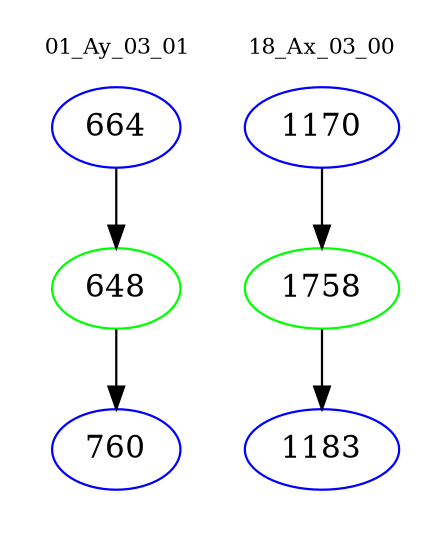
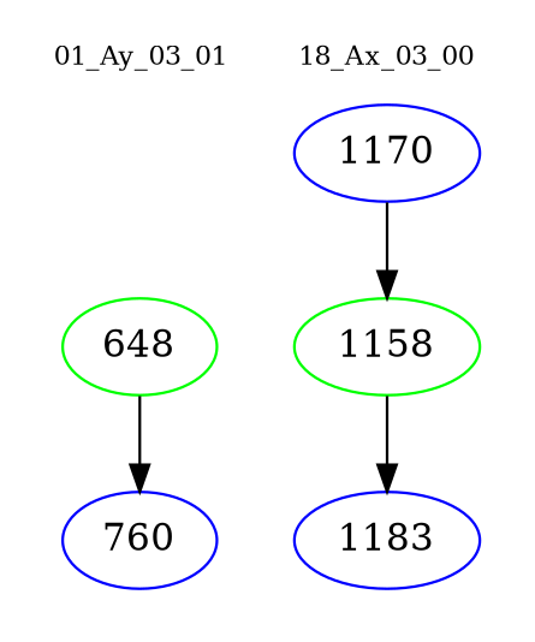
  digraph {
    node [color=blue]
    edge [color=black]
-   n1 [label=664]
    n2 [color=green label=648]
    n3 [label=760]
    n4 [label=1170]
-   n5 [color=green label=1758]
+   n5 [color=green label=1158]
    n6 [label=1183]
    subgraph cluster_1 {
      color=white
      fontsize=10
      label="01_Ay_03_01"
-     n1
      n2
      n3
    }
    subgraph cluster_2 {
      color=white
      fontsize=10
      label="18_Ax_03_00"
      n4
      n5
      n6
    }
-   n1 -> n2
    n2 -> n3
    n4 -> n5
    n5 -> n6
  }
